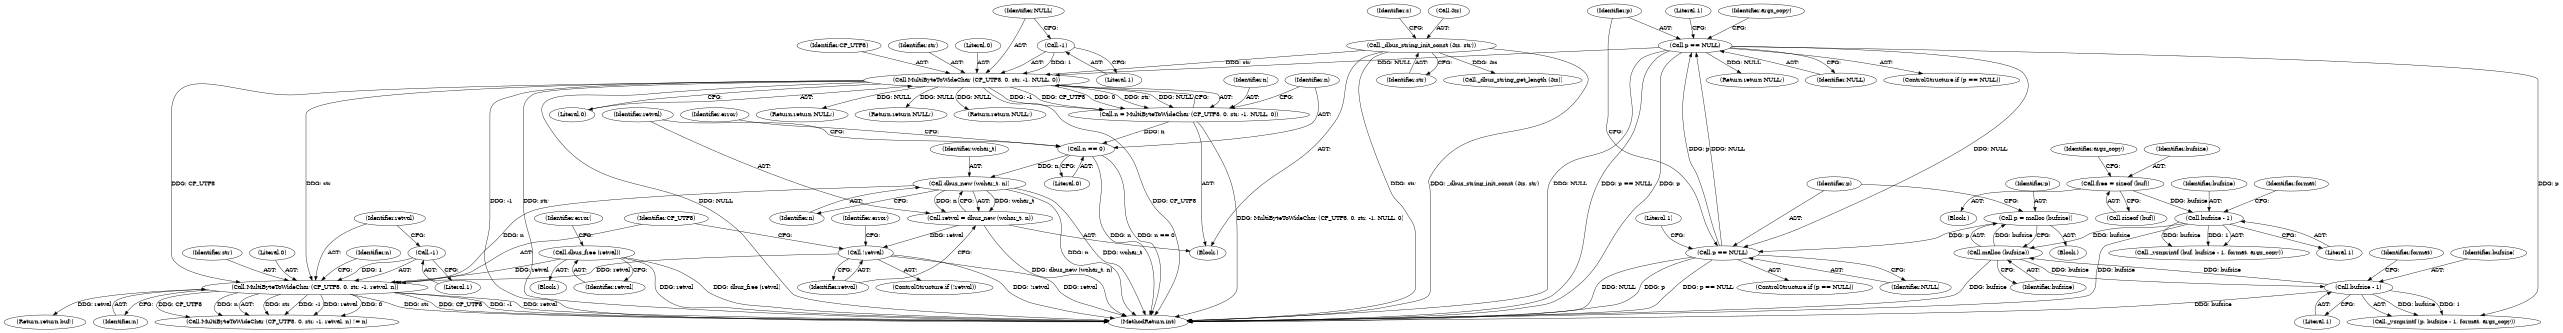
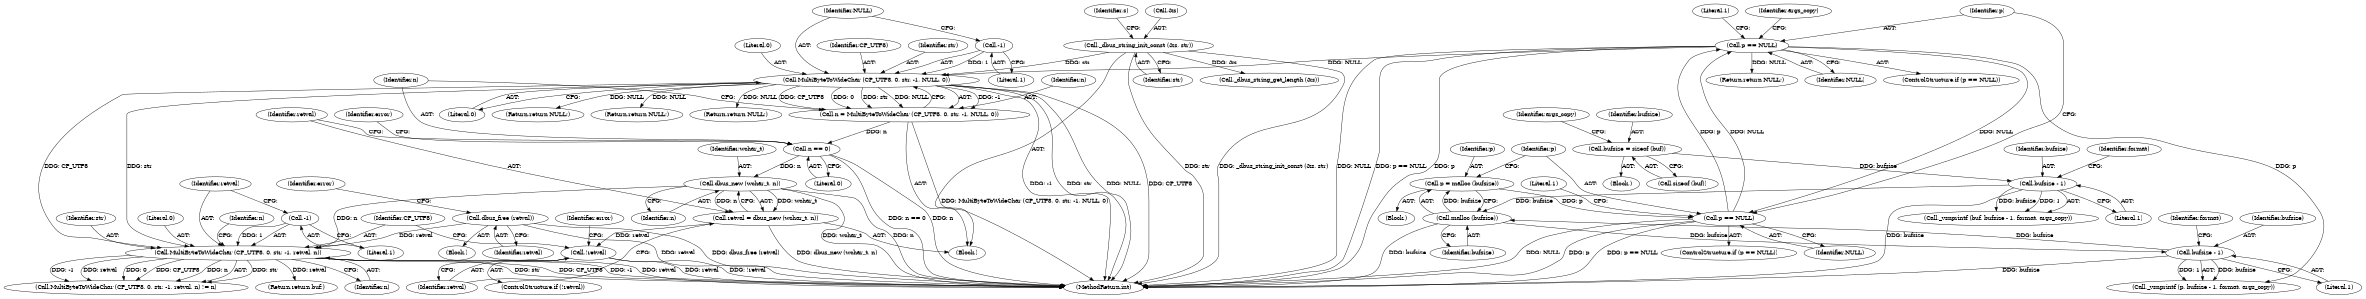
  digraph {
    n1 [label="(Call,dbus_free (retval))"]
    n2 [label="(MethodReturn,int)"]
    n3 [label="(Block,)"]
    n4 [label="(Identifier,retval)"]
    n5 [label="(Call,MultiByteToWideChar (CP_UTF8, 0, str, -1, retval, n))"]
    n6 [label="(Call,MultiByteToWideChar (CP_UTF8, 0, str, -1, retval, n) != n)"]
    n7 [label="(Return,return buf;)"]
    n8 [label="(Identifier,n)"]
    n9 [label="(Call,MultiByteToWideChar (CP_UTF8, 0, str, -1, NULL, 0))"]
    n10 [label="(Call,n = MultiByteToWideChar (CP_UTF8, 0, str, -1, NULL, 0))"]
    n11 [label="(Literal,0)"]
    n12 [label="(Return,return NULL;)"]
    n13 [label="(Return,return NULL;)"]
    n14 [label="(Return,return NULL;)"]
    n15 [label="(Block,)"]
    n16 [label="(Call,n == 0)"]
    n17 [label="(Call,_dbus_string_init_const (&s, str))"]
    n18 [label="(Identifier,str)"]
    n19 [label="(Call,_dbus_string_get_length (&s))"]
    n20 [label="(Call,-1)"]
    n21 [label="(Literal,1)"]
    n22 [label="(Call,p == NULL)"]
    n23 [label="(Call,p == NULL)"]
    n24 [label="(Call,_vsnprintf (p, bufsize - 1, format, args_copy))"]
    n25 [label="(Return,return NULL;)"]
    n26 [label="(Identifier,NULL)"]
    n27 [label="(ControlStructure,if (p == NULL))"]
    n28 [label="(ControlStructure,if (p == NULL))"]
    n29 [label="(Identifier,NULL)"]
    n30 [label="(Call,p = malloc (bufsize))"]
    n31 [label="(Call,malloc (bufsize))"]
    n32 [label="(Block,)"]
    n33 [label="(Call,bufsize - 1)"]
    n34 [label="(Identifier,bufsize)"]
    n35 [label="(Literal,1)"]
    n36 [label="(Call,bufsize - 1)"]
    n37 [label="(Call,_vsnprintf (buf, bufsize - 1, format, args_copy))"]
    n38 [label="(Literal,1)"]
-   n39 [label="(Call,free = sizeof (buf))"]
+   n39 [label="(Call,bufsize = sizeof (buf))"]
    n40 [label="(Block,)"]
    n41 [label="(Call,sizeof (buf))"]
    n42 [label="(Call,-1)"]
    n43 [label="(Literal,1)"]
    n44 [label="(Call,!retval)"]
    n45 [label="(ControlStructure,if (!retval))"]
    n46 [label="(Identifier,retval)"]
    n47 [label="(Call,retval = dbus_new (wchar_t, n))"]
    n48 [label="(Call,dbus_new (wchar_t, n))"]
    n49 [label="(Identifier,n)"]
    n50 [label="(Literal,0)"]
    n51 [label="(Identifier,n)"]
    n52 [label="(Identifier,bufsize)"]
    n53 [label="(Identifier,p)"]
    n54 [label="(Identifier,error)"]
    n55 [label="(Identifier,format)"]
    n56 [label="(Identifier,s)"]
    n57 [label="(Identifier,NULL)"]
    n58 [label="(Identifier,bufsize)"]
    n59 [label="(Identifier,retval)"]
    n60 [label="(Identifier,wchar_t)"]
    n61 [label="(Identifier,retval)"]
    n62 [label="(Identifier,CP_UTF8)"]
    n63 [label="(Call,&s)"]
    n64 [label="(Identifier,args_copy)"]
    n65 [label="(Identifier,format)"]
    n66 [label="(Identifier,p)"]
    n67 [label="(Identifier,bufsize)"]
    n68 [label="(Identifier,str)"]
    n69 [label="(Literal,1)"]
    n70 [label="(Identifier,n)"]
    n71 [label="(Literal,0)"]
    n72 [label="(Identifier,error)"]
    n73 [label="(Identifier,CP_UTF8)"]
    n74 [label="(Literal,1)"]
    n75 [label="(Identifier,str)"]
    n76 [label="(Identifier,p)"]
    n77 [label="(Identifier,error)"]
    n78 [label="(Identifier,args_copy)"]
    n79 [label="(Literal,0)"]
    n80 [label="(Identifier,n)"]
    n1 -> n2 [label="DDG: dbus_free (retval)"]
    n1 -> n2 [label="DDG: retval"]
    n1 -> n3 [label="AST: "]
    n1 -> n4 [label="CFG: "]
    n1 -> n5 [label="DDG: retval"]
    n4 -> n1 [label="AST: "]
    n5 -> n2 [label="DDG: retval"]
    n5 -> n2 [label="DDG: str"]
    n5 -> n2 [label="DDG: CP_UTF8"]
    n5 -> n2 [label="DDG: -1"]
    n5 -> n6 [label="AST: "]
    n5 -> n6 [label="DDG: str"]
    n5 -> n6 [label="DDG: -1"]
    n5 -> n6 [label="DDG: retval"]
    n5 -> n6 [label="DDG: 0"]
    n5 -> n6 [label="DDG: CP_UTF8"]
    n5 -> n6 [label="DDG: n"]
    n5 -> n7 [label="DDG: retval"]
    n5 -> n8 [label="CFG: "]
    n8 -> n5 [label="AST: "]
    n9 -> n2 [label="DDG: -1"]
    n9 -> n2 [label="DDG: str"]
    n9 -> n2 [label="DDG: NULL"]
    n9 -> n2 [label="DDG: CP_UTF8"]
    n9 -> n5 [label="DDG: CP_UTF8"]
    n9 -> n5 [label="DDG: str"]
    n9 -> n10 [label="AST: "]
    n9 -> n10 [label="DDG: -1"]
    n9 -> n10 [label="DDG: CP_UTF8"]
    n9 -> n10 [label="DDG: 0"]
    n9 -> n10 [label="DDG: str"]
    n9 -> n10 [label="DDG: NULL"]
    n9 -> n11 [label="CFG: "]
    n9 -> n12 [label="DDG: NULL"]
    n9 -> n13 [label="DDG: NULL"]
    n9 -> n14 [label="DDG: NULL"]
    n10 -> n2 [label="DDG: MultiByteToWideChar (CP_UTF8, 0, str, -1, NULL, 0)"]
    n10 -> n9 [label="CFG: "]
    n10 -> n15 [label="AST: "]
    n10 -> n16 [label="DDG: n"]
    n11 -> n9 [label="AST: "]
    n16 -> n2 [label="DDG: n == 0"]
    n16 -> n2 [label="DDG: n"]
    n16 -> n48 [label="DDG: n"]
    n16 -> n50 [label="CFG: "]
    n17 -> n2 [label="DDG: str"]
    n17 -> n2 [label="DDG: _dbus_string_init_const (&s, str)"]
    n17 -> n9 [label="DDG: str"]
    n17 -> n15 [label="AST: "]
    n17 -> n18 [label="CFG: "]
    n17 -> n19 [label="DDG: &s"]
    n18 -> n17 [label="AST: "]
    n20 -> n9 [label="AST: "]
    n20 -> n9 [label="DDG: 1"]
    n20 -> n21 [label="CFG: "]
    n21 -> n20 [label="AST: "]
    n22 -> n2 [label="DDG: NULL"]
    n22 -> n2 [label="DDG: p == NULL"]
    n22 -> n2 [label="DDG: p"]
    n22 -> n9 [label="DDG: NULL"]
    n22 -> n23 [label="DDG: NULL"]
    n22 -> n24 [label="DDG: p"]
    n22 -> n25 [label="DDG: NULL"]
    n22 -> n26 [label="CFG: "]
    n22 -> n27 [label="AST: "]
    n23 -> n2 [label="DDG: p == NULL"]
    n23 -> n2 [label="DDG: NULL"]
    n23 -> n2 [label="DDG: p"]
    n23 -> n22 [label="DDG: p"]
    n23 -> n22 [label="DDG: NULL"]
    n23 -> n28 [label="AST: "]
    n23 -> n29 [label="CFG: "]
    n26 -> n22 [label="AST: "]
    n29 -> n23 [label="AST: "]
    n30 -> n23 [label="DDG: p"]
    n30 -> n31 [label="CFG: "]
    n30 -> n32 [label="AST: "]
    n31 -> n2 [label="DDG: bufsize"]
    n31 -> n30 [label="AST: "]
    n31 -> n30 [label="DDG: bufsize"]
    n31 -> n33 [label="DDG: bufsize"]
    n31 -> n34 [label="CFG: "]
    n33 -> n2 [label="DDG: bufsize"]
    n33 -> n24 [label="AST: "]
    n33 -> n24 [label="DDG: bufsize"]
    n33 -> n24 [label="DDG: 1"]
    n33 -> n31 [label="DDG: bufsize"]
    n33 -> n35 [label="CFG: "]
    n34 -> n31 [label="AST: "]
    n35 -> n33 [label="AST: "]
    n36 -> n2 [label="DDG: bufsize"]
    n36 -> n31 [label="DDG: bufsize"]
    n36 -> n37 [label="AST: "]
    n36 -> n37 [label="DDG: bufsize"]
    n36 -> n37 [label="DDG: 1"]
    n36 -> n38 [label="CFG: "]
    n38 -> n36 [label="AST: "]
    n39 -> n36 [label="DDG: bufsize"]
    n39 -> n40 [label="AST: "]
    n39 -> n41 [label="CFG: "]
    n41 -> n39 [label="AST: "]
    n42 -> n5 [label="AST: "]
    n42 -> n5 [label="DDG: 1"]
    n42 -> n43 [label="CFG: "]
    n43 -> n42 [label="AST: "]
    n44 -> n2 [label="DDG: !retval"]
    n44 -> n2 [label="DDG: retval"]
-   n44 -> n5 [label="DDG: retval"]
    n44 -> n45 [label="AST: "]
    n44 -> n46 [label="CFG: "]
    n46 -> n44 [label="AST: "]
    n46 -> n47 [label="CFG: "]
    n47 -> n2 [label="DDG: dbus_new (wchar_t, n)"]
    n47 -> n15 [label="AST: "]
    n47 -> n44 [label="DDG: retval"]
    n47 -> n48 [label="CFG: "]
    n48 -> n2 [label="DDG: n"]
    n48 -> n2 [label="DDG: wchar_t"]
    n48 -> n5 [label="DDG: n"]
    n48 -> n47 [label="AST: "]
    n48 -> n47 [label="DDG: wchar_t"]
    n48 -> n47 [label="DDG: n"]
    n48 -> n49 [label="CFG: "]
    n49 -> n48 [label="AST: "]
    n50 -> n16 [label="AST: "]
    n51 -> n5 [label="CFG: "]
    n52 -> n36 [label="AST: "]
    n53 -> n30 [label="AST: "]
    n54 -> n44 [label="CFG: "]
    n55 -> n33 [label="CFG: "]
    n56 -> n17 [label="CFG: "]
    n57 -> n9 [label="AST: "]
    n57 -> n20 [label="CFG: "]
    n58 -> n33 [label="AST: "]
    n59 -> n16 [label="CFG: "]
    n59 -> n47 [label="AST: "]
    n60 -> n48 [label="AST: "]
    n61 -> n5 [label="AST: "]
    n61 -> n42 [label="CFG: "]
    n62 -> n9 [label="AST: "]
    n63 -> n17 [label="AST: "]
    n64 -> n22 [label="CFG: "]
    n65 -> n36 [label="CFG: "]
    n66 -> n22 [label="AST: "]
    n66 -> n23 [label="CFG: "]
    n67 -> n39 [label="AST: "]
    n68 -> n9 [label="AST: "]
    n69 -> n22 [label="CFG: "]
    n70 -> n10 [label="CFG: "]
    n70 -> n16 [label="AST: "]
    n71 -> n9 [label="AST: "]
    n72 -> n16 [label="CFG: "]
    n73 -> n5 [label="AST: "]
    n73 -> n44 [label="CFG: "]
    n74 -> n23 [label="CFG: "]
    n75 -> n5 [label="AST: "]
    n76 -> n23 [label="AST: "]
    n76 -> n30 [label="CFG: "]
    n77 -> n1 [label="CFG: "]
    n78 -> n39 [label="CFG: "]
    n79 -> n5 [label="AST: "]
    n80 -> n10 [label="AST: "]
  }
